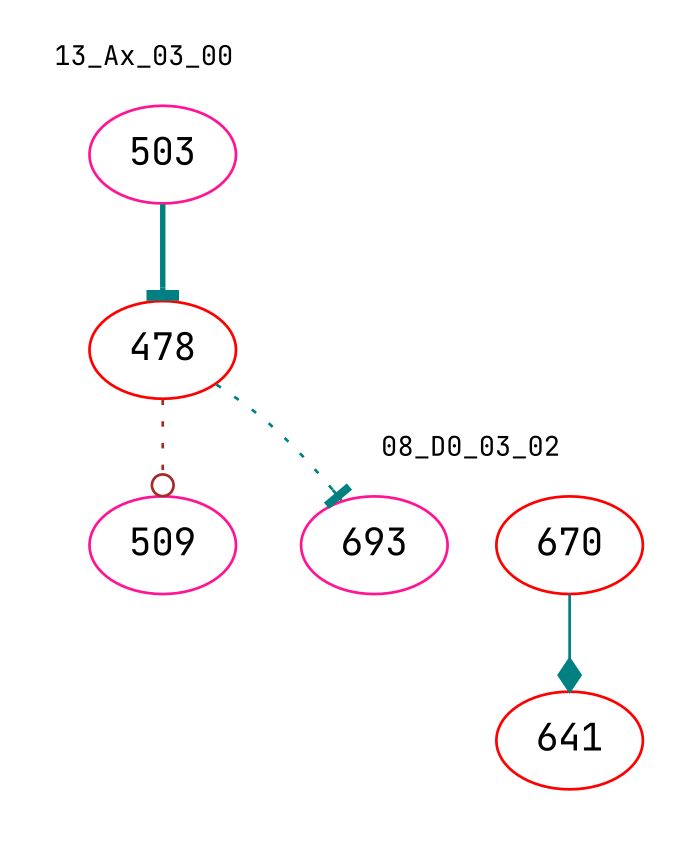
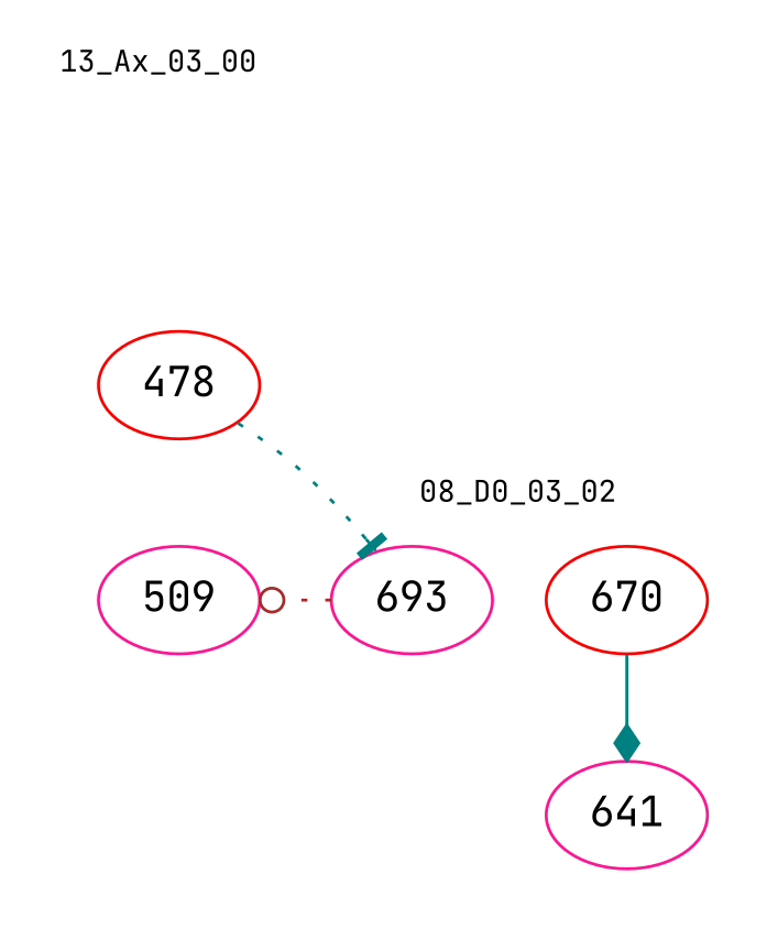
  digraph {
    fontname="JetBrains Mono"
    node [color=deeppink fontname="JetBrains Mono"]
    edge [arrowhead=tee color=teal fontname="JetBrains Mono" style=dotted]
-   n1 [label=503]
    n2 [color=red label=478]
    n3 [label=509]
    n4 [color=red label=670]
-   n5 [color=red label=641]
+   n5 [label=641]
    n6 [label=693]
    subgraph cluster_1 {
      color=white
      fontsize=10
      label="13_Ax_03_00"
-     n1
      n2
      n3
    }
    subgraph cluster_2 {
      color=white
      fontsize=10
      label="08_D0_03_02"
      n4
      n5
      n6
    }
-   n1 -> n2 [style=bold]
-   n2 -> n3 [arrowhead=odot color=brown]
+   n6 -> n3 [arrowhead=odot color=brown]
    n2 -> n6
    n4 -> n5 [arrowhead=diamond style=solid]
  }
